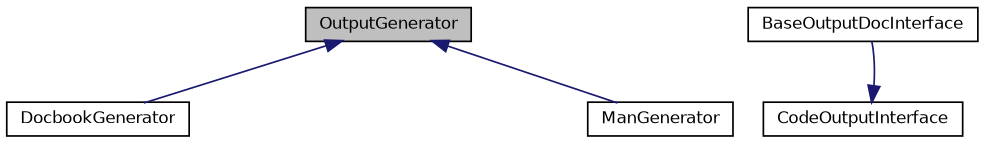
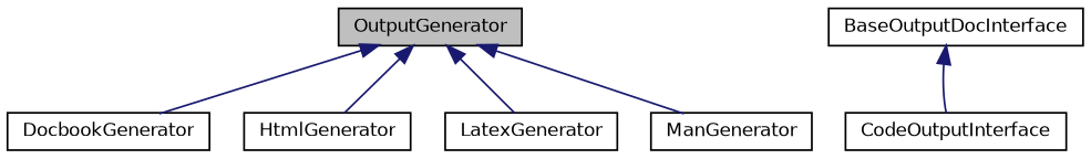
  digraph {
    node [color=black fillcolor=white fontname=Helvetica fontsize=10 shape=record style=filled]
    edge [color=midnightblue dir=back fontname=Helvetica fontsize=10 labelfontname=Helvetica labelfontsize=10 style=solid]
    n1 [fillcolor=grey75 fontcolor=black height=0.2 label=OutputGenerator width=0.4]
    n2 [height=0.2 label=DocbookGenerator width=0.4]
+   n3 [height=0.2 label=HtmlGenerator width=0.4]
+   n4 [height=0.2 label=LatexGenerator width=0.4]
    n5 [height=0.2 label=ManGenerator width=0.4]
    n6 [height=0.2 label=BaseOutputDocInterface width=0.4]
    n7 [height=0.2 label=CodeOutputInterface width=0.4]
    n1 -> n2
+   n1 -> n3
+   n1 -> n4
    n1 -> n5
-   n7 -> n6
+   n6 -> n7
  }
